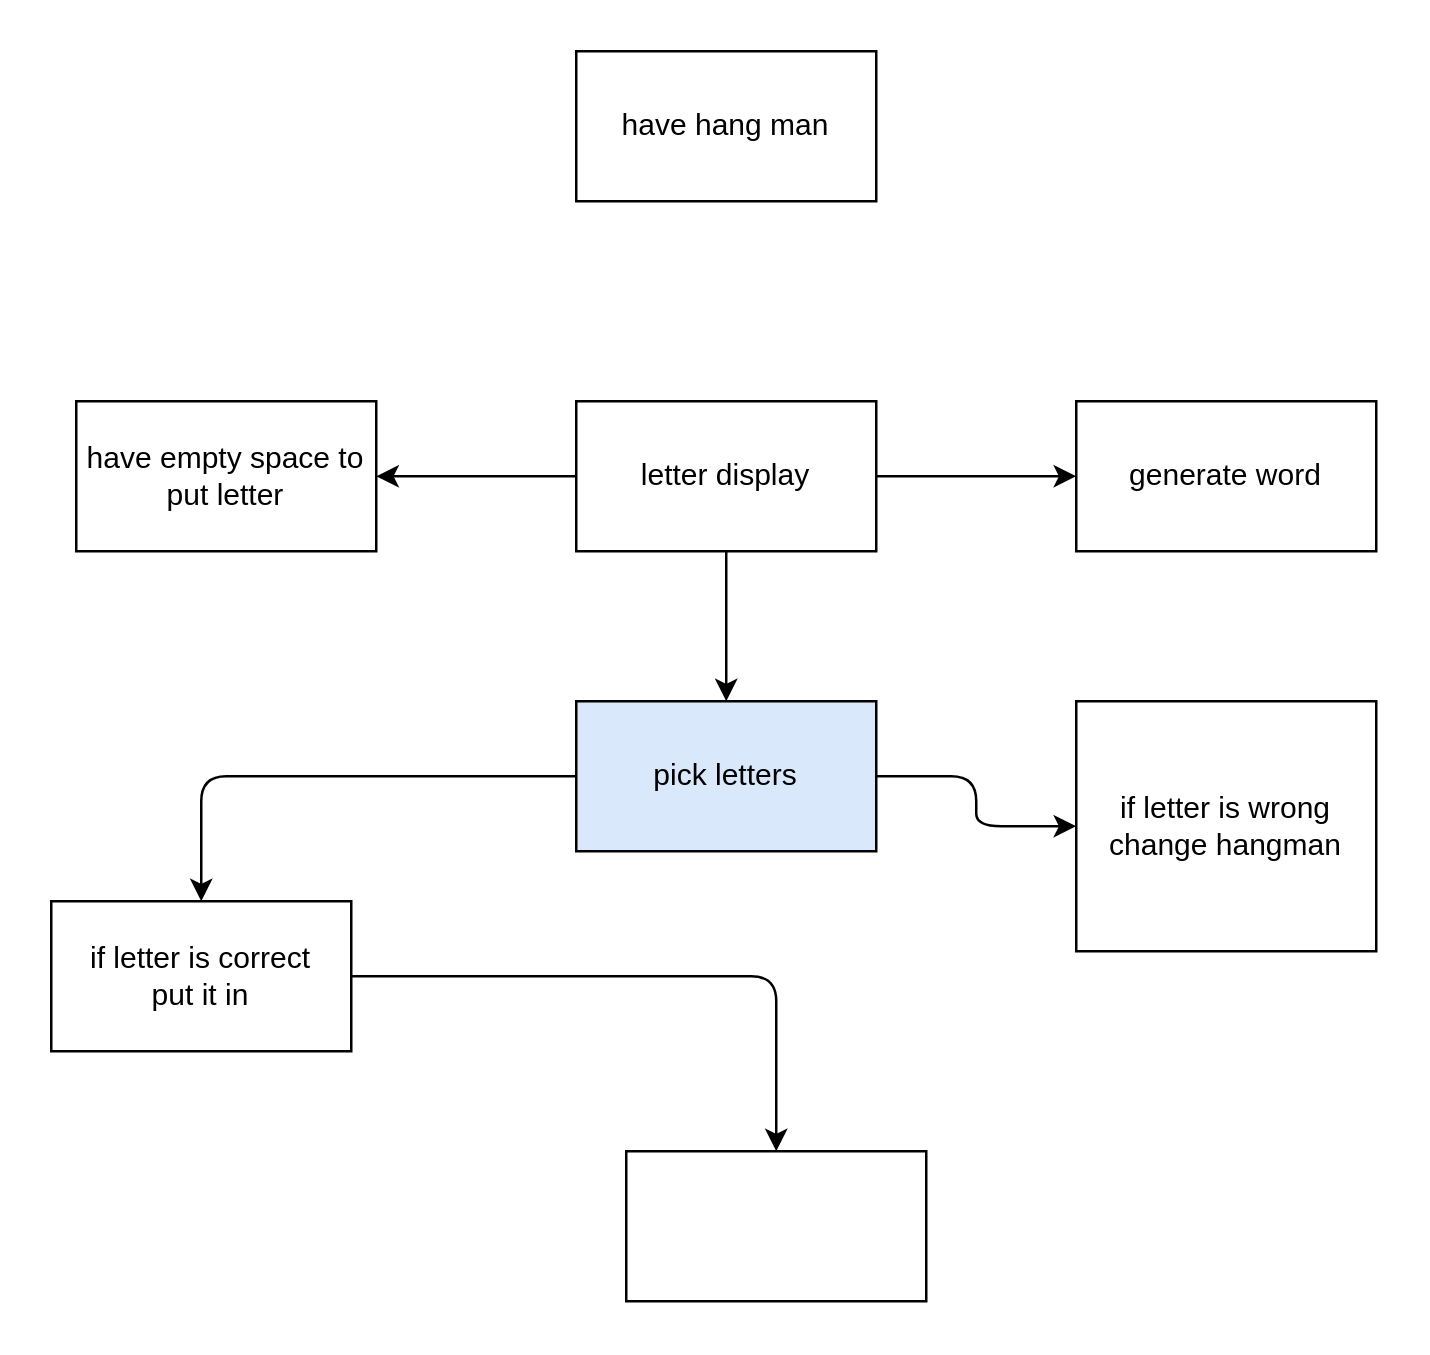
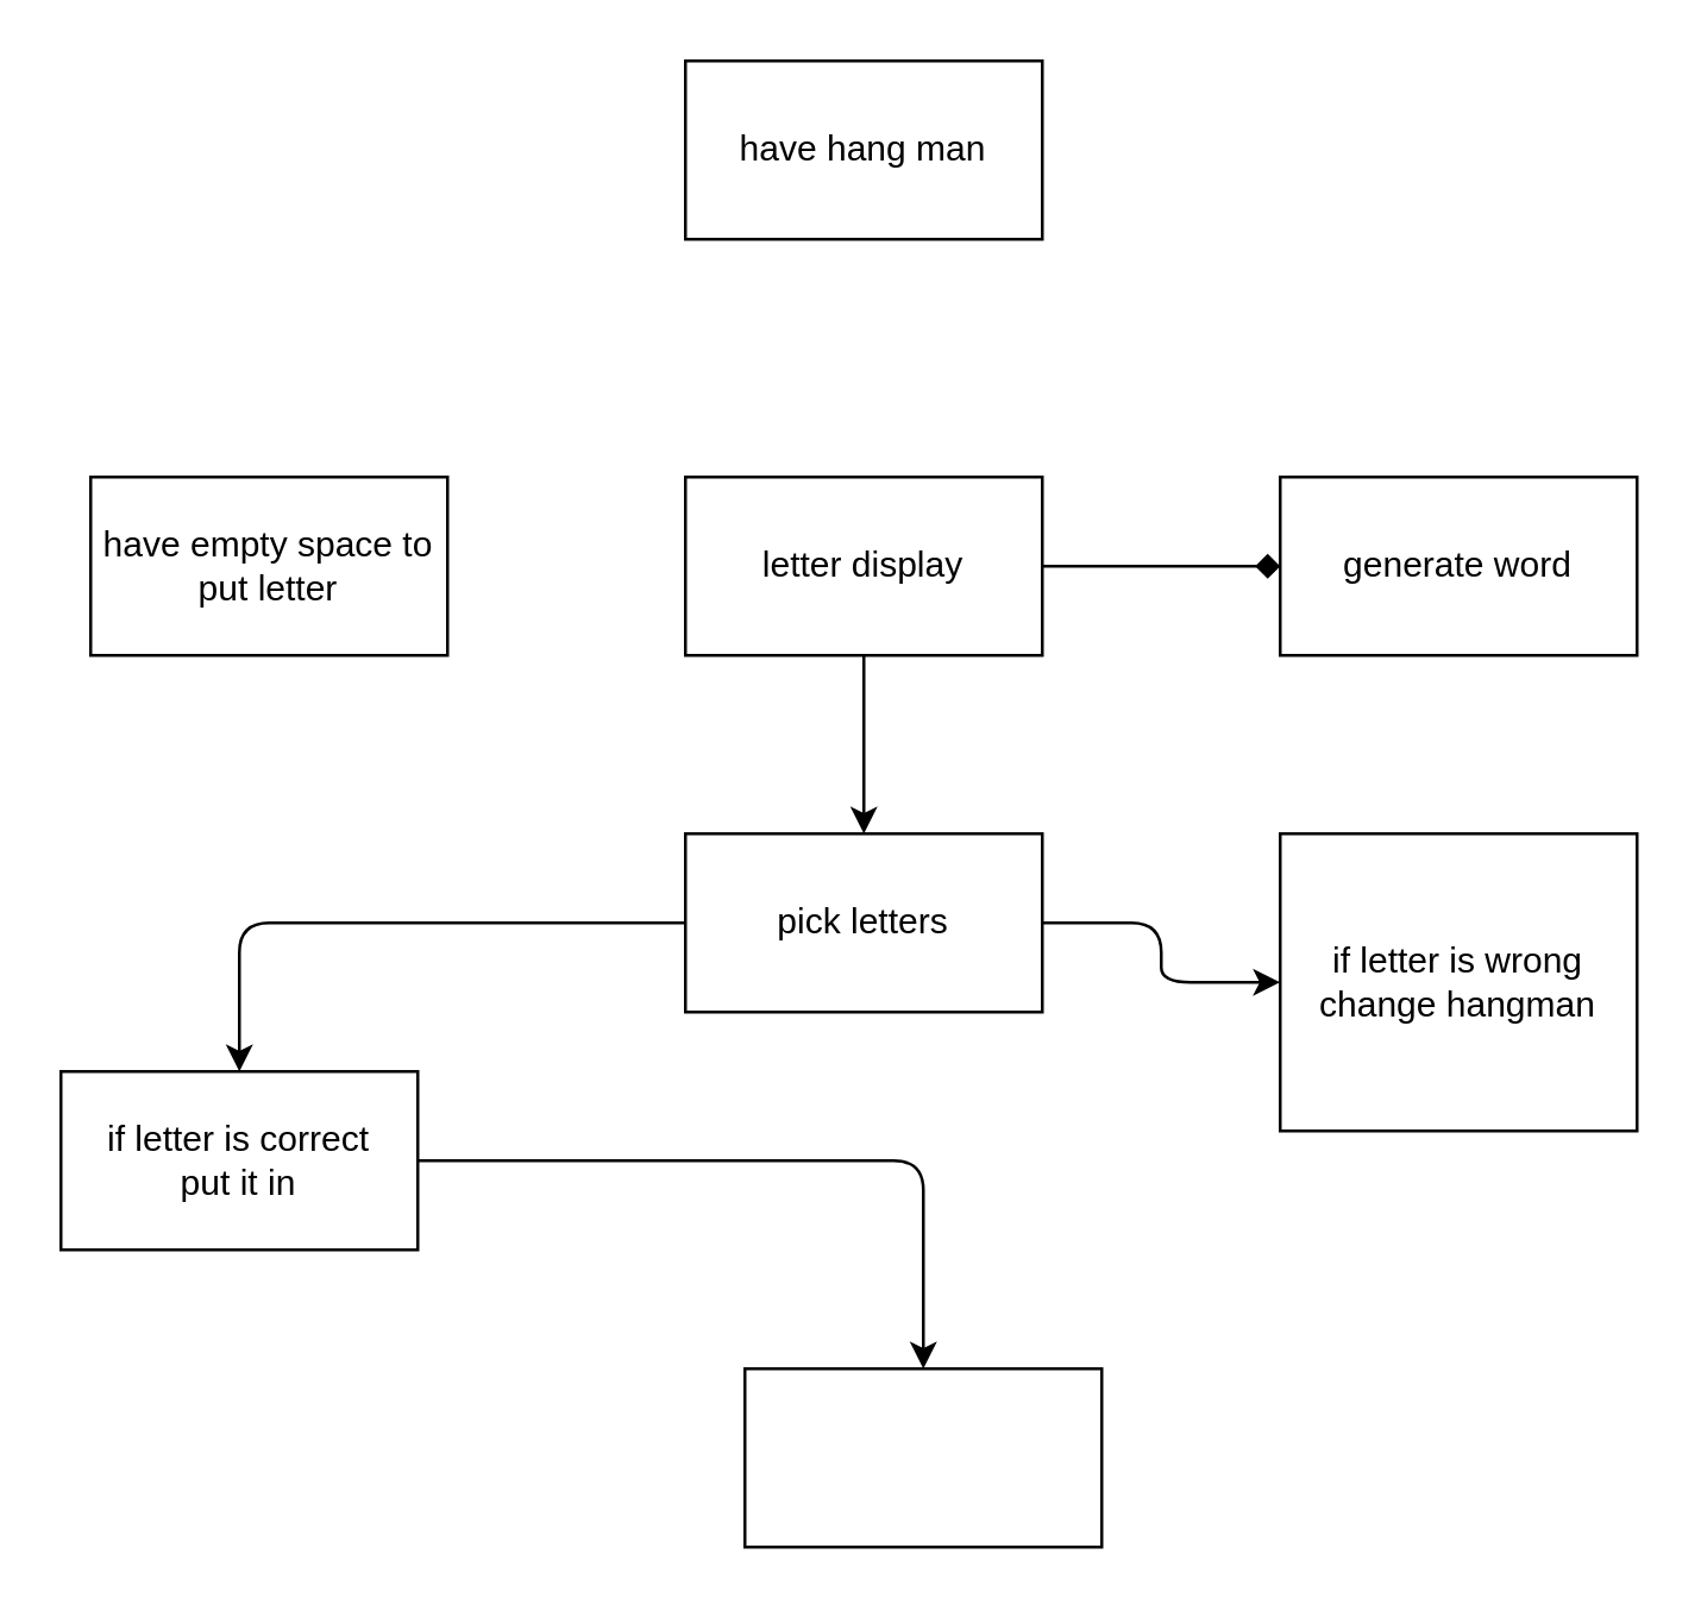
  <mxCell id="0" />
  <mxCell id="1" parent="0" />
  <mxCell id="2" value="" style="edgeStyle=orthogonalEdgeStyle;curved=0;rounded=1;sketch=0;orthogonalLoop=1;jettySize=auto;html=1;" edge="1" parent="1" source="5" target="8"><mxGeometry relative="1" as="geometry" /></mxCell>
- <mxCell id="3" value="" style="edgeStyle=orthogonalEdgeStyle;curved=0;rounded=1;sketch=0;orthogonalLoop=1;jettySize=auto;html=1;" edge="1" parent="1" source="5" target="9"><mxGeometry relative="1" as="geometry" /></mxCell>
- <mxCell id="4" value="" style="edgeStyle=orthogonalEdgeStyle;curved=0;rounded=1;sketch=0;orthogonalLoop=1;jettySize=auto;html=1;" edge="1" parent="1" source="5" target="10"><mxGeometry relative="1" as="geometry" /></mxCell>
+ <mxCell id="3" value="" style="edgeStyle=orthogonalEdgeStyle;curved=0;rounded=1;sketch=0;orthogonalLoop=1;jettySize=auto;html=1;endArrow=diamond;" edge="1" parent="1" source="5" target="9"><mxGeometry relative="1" as="geometry" /></mxCell>
  <mxCell id="5" value="letter display" style="whiteSpace=wrap;html=1;rounded=0;sketch=0;" vertex="1" parent="1"><mxGeometry x="230" y="160" width="120" height="60" as="geometry" /></mxCell>
  <mxCell id="6" value="" style="edgeStyle=orthogonalEdgeStyle;curved=0;rounded=1;sketch=0;orthogonalLoop=1;jettySize=auto;html=1;" edge="1" parent="1" source="8" target="13"><mxGeometry relative="1" as="geometry" /></mxCell>
  <mxCell id="7" value="" style="edgeStyle=orthogonalEdgeStyle;curved=0;rounded=1;sketch=0;orthogonalLoop=1;jettySize=auto;html=1;" edge="1" parent="1" source="8" target="14"><mxGeometry relative="1" as="geometry" /></mxCell>
- <mxCell id="8" value="pick letters" style="whiteSpace=wrap;html=1;rounded=0;sketch=0;fillColor=#dae8fc;" vertex="1" parent="1"><mxGeometry x="230" y="280" width="120" height="60" as="geometry" /></mxCell>
+ <mxCell id="8" value="pick letters" style="whiteSpace=wrap;html=1;rounded=0;sketch=0;" vertex="1" parent="1"><mxGeometry x="230" y="280" width="120" height="60" as="geometry" /></mxCell>
  <mxCell id="9" value="generate word" style="whiteSpace=wrap;html=1;rounded=0;sketch=0;" vertex="1" parent="1"><mxGeometry x="430" y="160" width="120" height="60" as="geometry" /></mxCell>
  <mxCell id="10" value="have empty space to put letter" style="whiteSpace=wrap;html=1;rounded=0;sketch=0;" vertex="1" parent="1"><mxGeometry x="30" y="160" width="120" height="60" as="geometry" /></mxCell>
  <mxCell id="11" value="have hang man" style="whiteSpace=wrap;html=1;rounded=0;sketch=0;" vertex="1" parent="1"><mxGeometry x="230" y="20" width="120" height="60" as="geometry" /></mxCell>
  <mxCell id="12" value="" style="edgeStyle=orthogonalEdgeStyle;curved=0;rounded=1;sketch=0;orthogonalLoop=1;jettySize=auto;html=1;" edge="1" parent="1" source="13" target="15"><mxGeometry relative="1" as="geometry" /></mxCell>
  <mxCell id="13" value="if letter is correct&lt;br&gt;put it in" style="whiteSpace=wrap;html=1;rounded=0;sketch=0;" vertex="1" parent="1"><mxGeometry x="20" y="360" width="120" height="60" as="geometry" /></mxCell>
  <mxCell id="14" value="if letter is wrong&lt;br&gt;change hangman" style="whiteSpace=wrap;html=1;rounded=0;sketch=0;" vertex="1" parent="1"><mxGeometry x="430" y="280" width="120" height="100" as="geometry" /></mxCell>
  <mxCell id="15" value="" style="whiteSpace=wrap;html=1;rounded=0;sketch=0;" vertex="1" parent="1"><mxGeometry x="250" y="460" width="120" height="60" as="geometry" /></mxCell>
